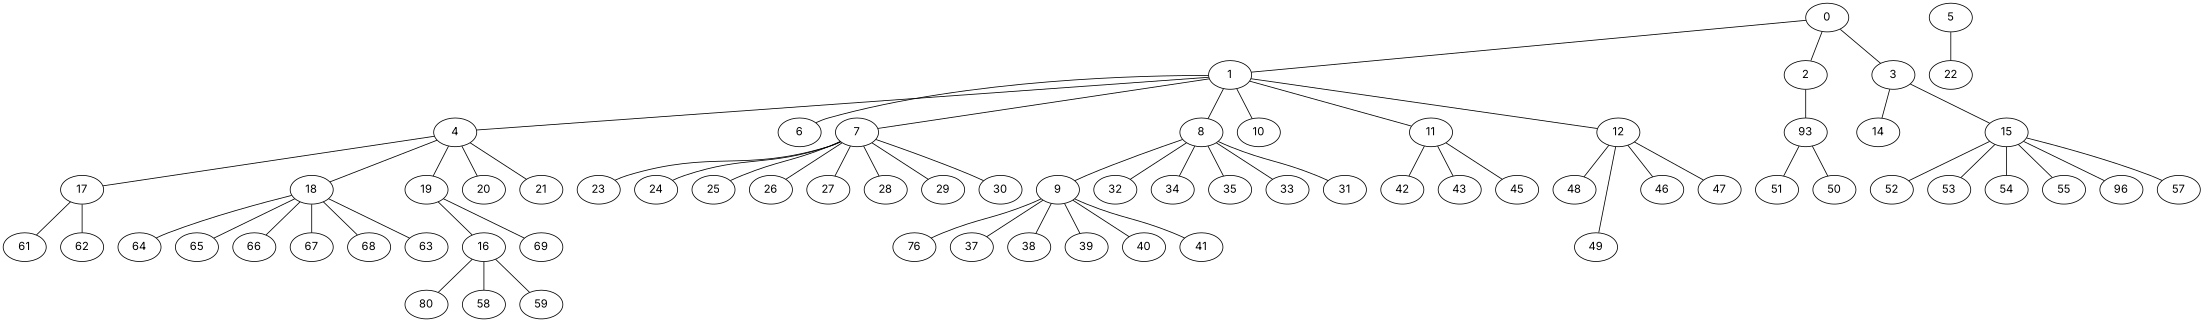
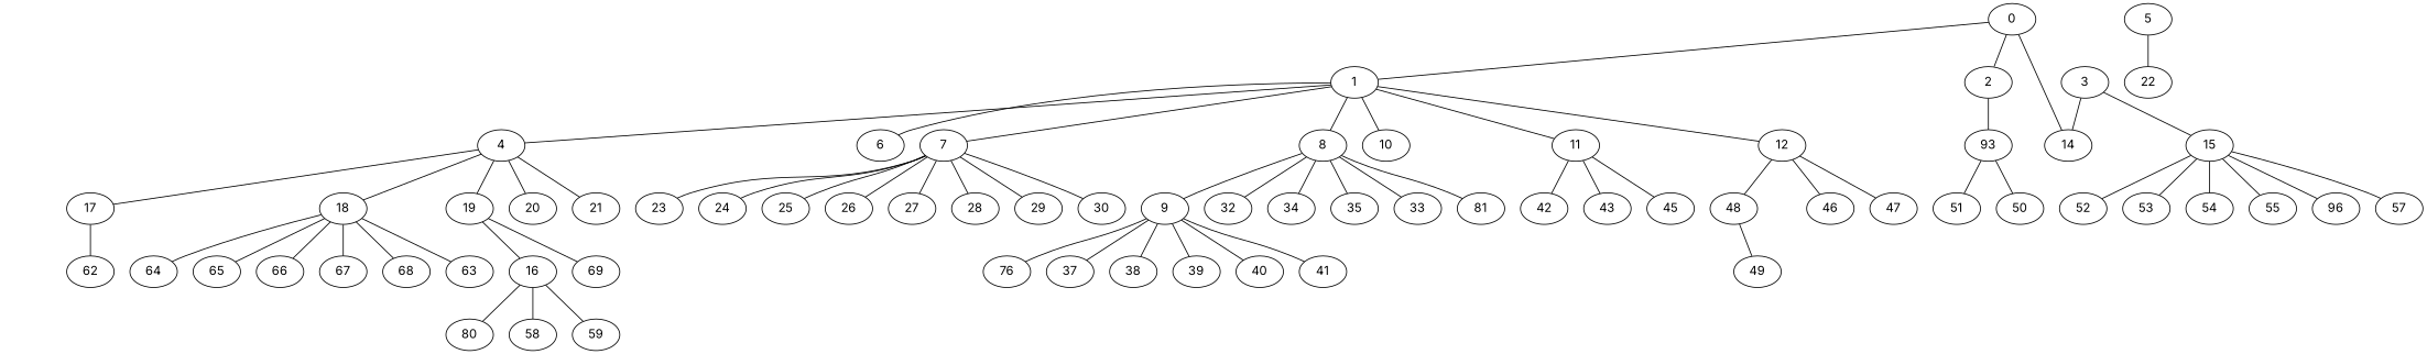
  graph {
    fontname=Inter
    node [fontname=Inter]
    edge [fontname=Inter]
    0
    1
    2
    3
    4
    6
    7
    8
    10
    11
    12
    n12 [label=93]
    14
    15
    17
    18
    19
    20
    21
    5
    22
    23
    24
    25
    26
    27
    28
    29
    30
    9
    32
    34
    35
    33
-   31
+   31 [label=81]
    n36 [label=76]
    37
    38
    39
    40
    41
    42
    43
    45
    48
    49
    46
    47
    51
    50
    52
    53
    54
    55
    n55 [label=96]
    57
    n57 [label=80]
    16
    58
    59
-   61
    62
    64
    65
    66
    67
    68
    63
    69
    0 -- 1
    0 -- 2
-   0 -- 3
+   0 -- 14
    1 -- 4
    1 -- 6
    1 -- 7
    1 -- 8
    1 -- 10
    1 -- 11
    1 -- 12
    2 -- n12
    3 -- 14
    3 -- 15
    4 -- 17
    4 -- 18
    4 -- 19
    4 -- 20
    4 -- 21
    7 -- 23
    7 -- 24
    7 -- 25
    7 -- 26
    7 -- 27
    7 -- 28
    7 -- 29
    7 -- 30
    8 -- 9
    8 -- 32
    8 -- 34
    8 -- 35
    8 -- 33
    8 -- 31
    11 -- 42
    11 -- 43
    11 -- 45
    12 -- 48
-   12 -- 49
+   48 -- 49
    12 -- 46
    12 -- 47
    n12 -- 51
    n12 -- 50
    15 -- 52
    15 -- 53
    15 -- 54
    15 -- 55
    15 -- n55
    15 -- 57
-   17 -- 61
    17 -- 62
    18 -- 64
    18 -- 65
    18 -- 66
    18 -- 67
    18 -- 68
    18 -- 63
    19 -- 16
    19 -- 69
    5 -- 22
    9 -- n36
    9 -- 37
    9 -- 38
    9 -- 39
    9 -- 40
    9 -- 41
    16 -- n57
    16 -- 58
    16 -- 59
  }
